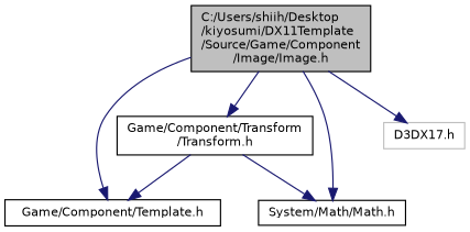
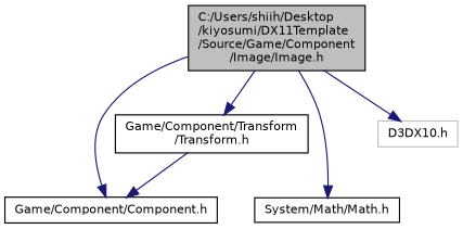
  digraph {
    node [color=black fillcolor=white fontname=Helvetica fontsize=10 shape=record style=filled]
    edge [color=midnightblue fontname=Helvetica fontsize=10 labelfontname=Helvetica labelfontsize=10 style=solid]
    n1 [fillcolor=grey75 fontcolor=black height=0.2 label="C:/Users/shiih/Desktop\l/kiyosumi/DX11Template\l/Source/Game/Component\l/Image/Image.h" width=0.4]
-   n2 [height=0.2 label="Game/Component/Template.h" width=0.4]
+   n2 [height=0.2 label="Game/Component/Component.h" width=0.4]
    n3 [height=0.2 label="Game/Component/Transform\l/Transform.h" width=0.4]
    n4 [height=0.2 label="System/Math/Math.h" width=0.4]
-   n5 [color=grey75 height=0.2 label="D3DX17.h" width=0.4]
+   n5 [color=grey75 height=0.2 label="D3DX10.h" width=0.4]
    n1 -> n2
    n1 -> n3
    n1 -> n4
    n1 -> n5
    n3 -> n2
-   n3 -> n4
  }
